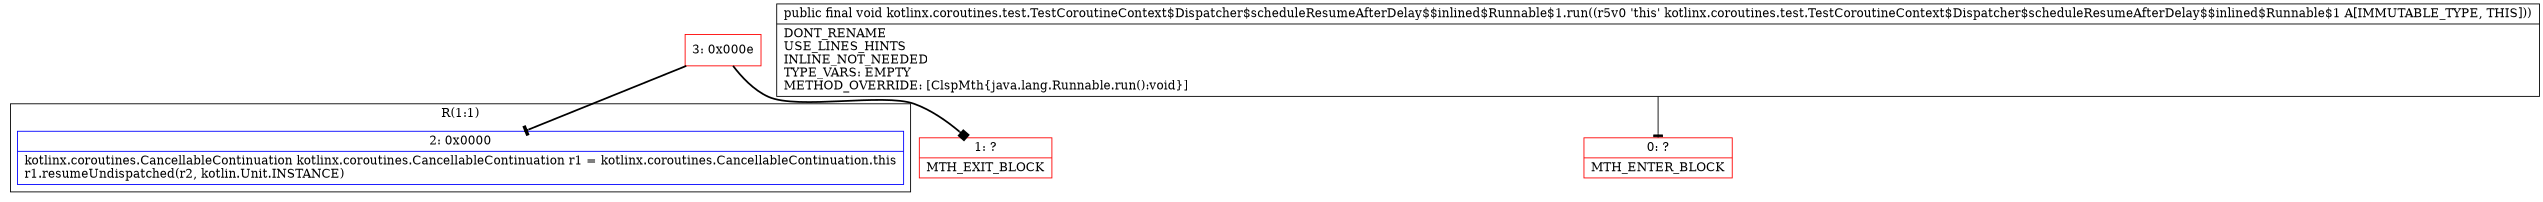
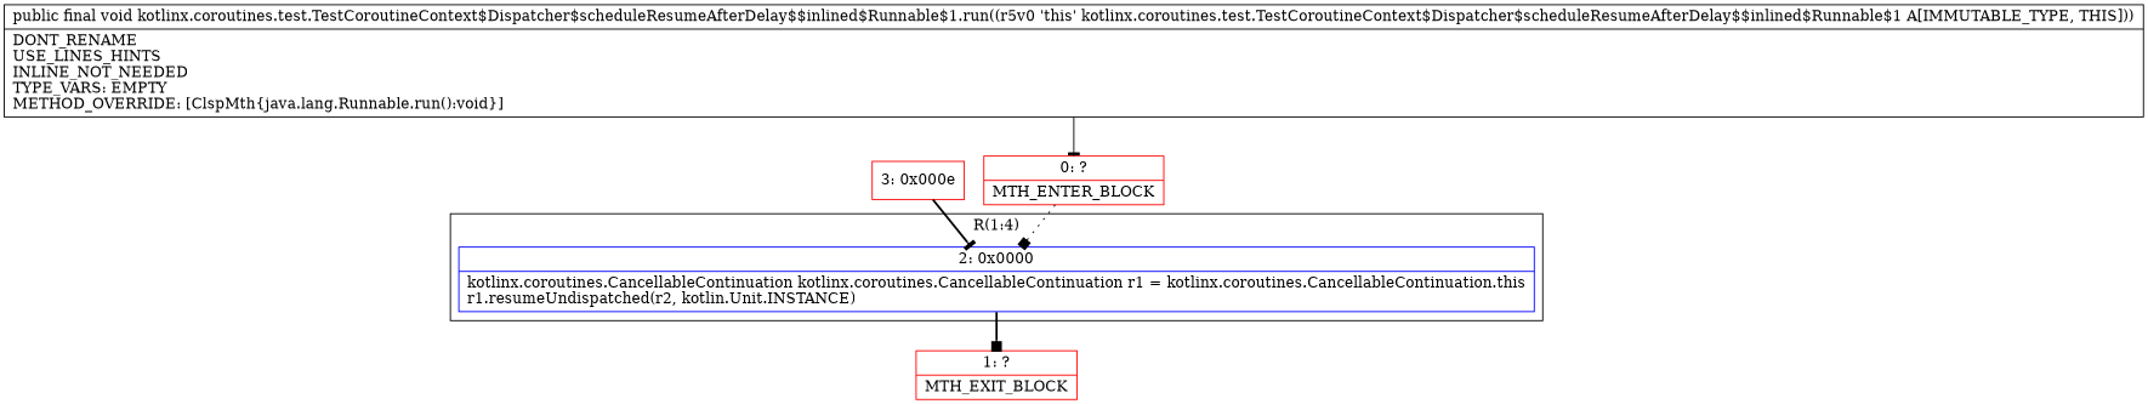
  digraph {
    node [color=red shape=record]
    edge [arrowhead=tee style=bold]
    n1 [color=blue label="{2\:\ 0x0000|kotlinx.coroutines.CancellableContinuation kotlinx.coroutines.CancellableContinuation r1 = kotlinx.coroutines.CancellableContinuation.this\lr1.resumeUndispatched(r2, kotlin.Unit.INSTANCE)\l}"]
    n2 [label="{3\:\ 0x000e}"]
    n3 [label="{1\:\ ?|MTH_EXIT_BLOCK\l}"]
    n4 [label="{0\:\ ?|MTH_ENTER_BLOCK\l}"]
    n5 [label="{public final void kotlinx.coroutines.test.TestCoroutineContext$Dispatcher$scheduleResumeAfterDelay$$inlined$Runnable$1.run((r5v0 'this' kotlinx.coroutines.test.TestCoroutineContext$Dispatcher$scheduleResumeAfterDelay$$inlined$Runnable$1 A[IMMUTABLE_TYPE, THIS]))  | DONT_RENAME\lUSE_LINES_HINTS\lINLINE_NOT_NEEDED\lTYPE_VARS: EMPTY\lMETHOD_OVERRIDE: [ClspMth\{java.lang.Runnable.run():void\}]\l}" color=""]
    subgraph cluster_1 {
-     label="R(1:1)"
+     label="R(1:4)"
      n1
    }
    n2 -> n1
-   n2 -> n3 [arrowhead=box]
+   n1 -> n3 [arrowhead=box]
+   n4 -> n1 [arrowhead=box style=dotted]
    n5 -> n4 [style=solid]
  }
